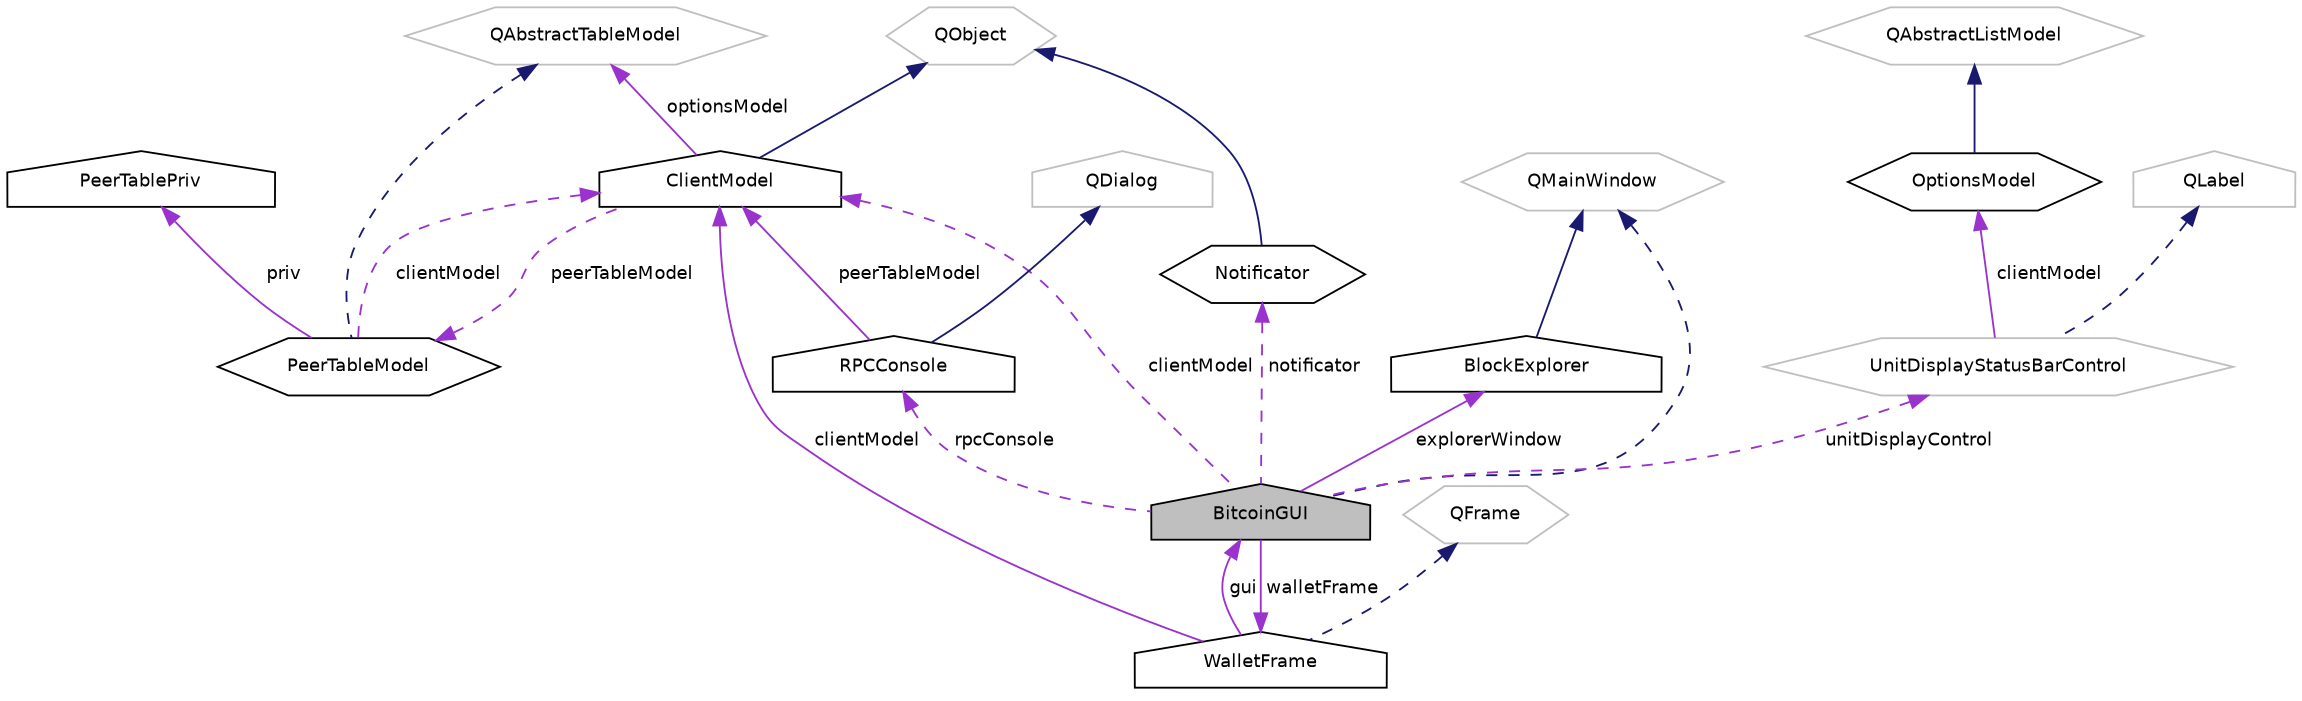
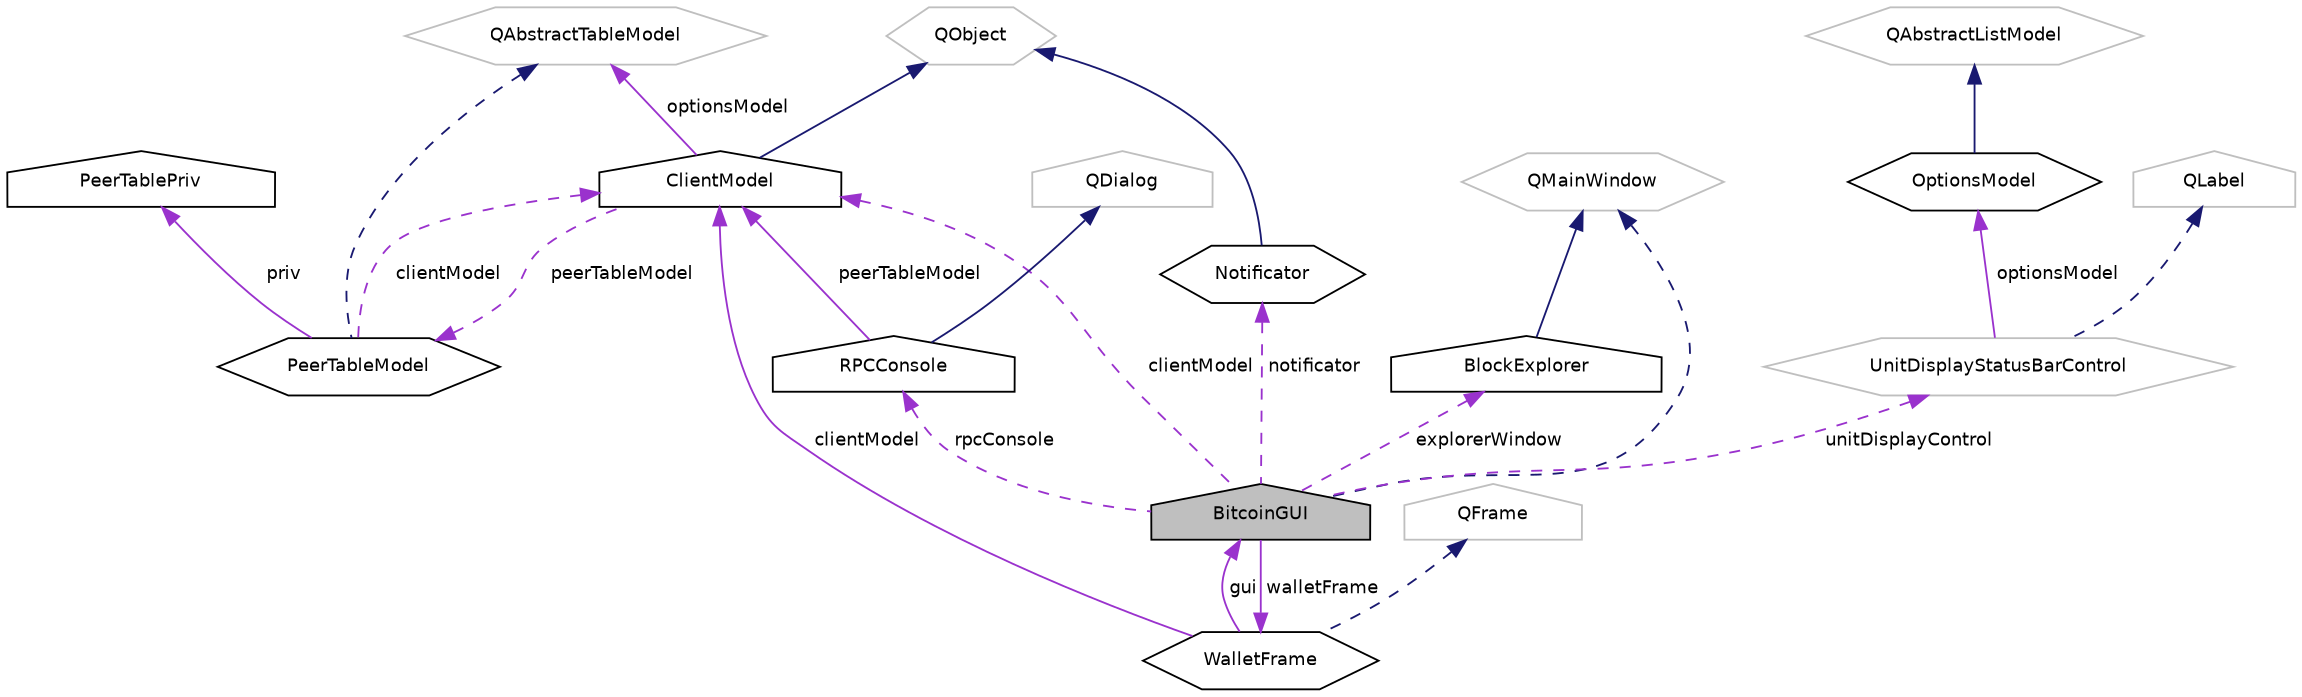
  digraph {
    rankdir=TB
    node [color=black fillcolor=white fontname=Helvetica fontsize=10 shape=hexagon style=filled]
    edge [color=darkorchid3 dir=back fontname=Helvetica fontsize=10 labelfontname=Helvetica labelfontsize=10 style=solid]
    n1 [fillcolor=grey75 fontcolor=black height=0.2 label=BitcoinGUI shape=house width=0.4]
-   n2 [height=0.2 label=WalletFrame shape=house width=0.4]
+   n2 [height=0.2 label=WalletFrame width=0.4]
    n3 [color=grey75 height=0.2 label=QMainWindow width=0.4]
    n4 [height=0.2 label=BlockExplorer shape=house width=0.4]
    n5 [height=0.2 label=ClientModel shape=house width=0.4]
    n6 [height=0.2 label=PeerTableModel width=0.4]
    n7 [height=0.2 label=RPCConsole shape=house width=0.4]
    n8 [color=grey75 height=0.2 label=QObject width=0.4]
    n9 [height=0.2 label=Notificator width=0.4]
    n10 [color=grey75 height=0.2 label=QAbstractTableModel width=0.4]
    n11 [height=0.2 label=PeerTablePriv shape=house width=0.4]
    n12 [height=0.2 label=OptionsModel width=0.4]
    n13 [color=grey75 height=0.2 label=UnitDisplayStatusBarControl width=0.4]
    n14 [color=grey75 height=0.2 label=QAbstractListModel width=0.4]
    n15 [color=grey75 height=0.2 label=QDialog shape=house width=0.4]
-   n16 [color=grey75 height=0.2 label=QFrame width=0.4]
+   n16 [color=grey75 height=0.2 label=QFrame shape=house width=0.4]
    n17 [color=grey75 height=0.2 label=QLabel shape=house width=0.4]
    n1 -> n2 [label=" gui"]
    n2 -> n1 [label=" walletFrame"]
    n3 -> n1 [color=midnightblue style=dashed]
    n3 -> n4 [color=midnightblue]
-   n4 -> n1 [label=" explorerWindow"]
+   n4 -> n1 [label=" explorerWindow" style=dashed]
    n5 -> n1 [label=" clientModel" style=dashed]
    n5 -> n2 [label=" clientModel"]
    n5 -> n6 [label=" clientModel" style=dashed]
    n5 -> n7 [label=" peerTableModel"]
    n6 -> n5 [label=" peerTableModel" style=dashed]
    n7 -> n1 [label=" rpcConsole" style=dashed]
    n8 -> n5 [color=midnightblue]
    n8 -> n9 [color=midnightblue]
    n9 -> n1 [label=" notificator" style=dashed]
    n10 -> n5 [label=" optionsModel"]
    n10 -> n6 [color=midnightblue style=dashed]
    n11 -> n6 [label=" priv"]
-   n12 -> n13 [label=" clientModel"]
+   n12 -> n13 [label=" optionsModel"]
    n13 -> n1 [label=" unitDisplayControl" style=dashed]
    n14 -> n12 [color=midnightblue]
    n15 -> n7 [color=midnightblue]
    n16 -> n2 [color=midnightblue style=dashed]
    n17 -> n13 [color=midnightblue style=dashed]
  }
